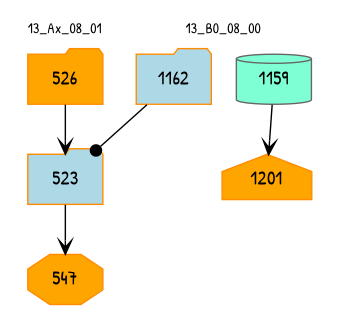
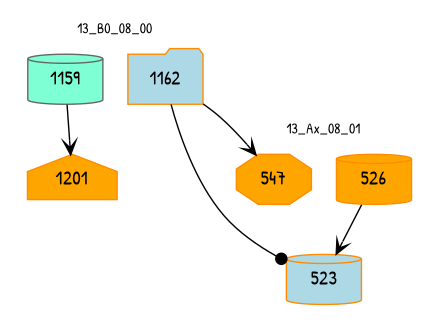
  digraph {
    fontname="Patrick Hand"
    node [color=darkorange fillcolor=orange fontname="Patrick Hand" shape=cylinder style=filled]
    edge [arrowhead=vee color=black fontname="Patrick Hand"]
-   n1 [label=526 shape=folder]
-   n2 [fillcolor=lightblue label=523 shape=folder]
+   n1 [label=526]
+   n2 [fillcolor=lightblue label=523]
    n3 [label=547 shape=octagon]
    n4 [fillcolor=lightblue label=1162 shape=folder]
    n5 [color=gray40 fillcolor=aquamarine label=1159]
    n6 [label=1201 shape=house]
    subgraph cluster_1 {
      color=white
      fontsize=10
      label="13_Ax_08_01"
      n1
      n2
      n3
    }
    subgraph cluster_2 {
      color=white
      fontsize=10
      label="13_B0_08_00"
      n4
      n5
      n6
    }
    n1 -> n2
-   n2 -> n3
+   n4 -> n3
    n4 -> n2 [arrowhead=dot]
    n5 -> n6
  }
